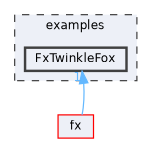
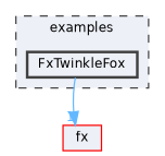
  digraph {
    compound=true
    node [fillcolor="#edf0f7" fontname=Helvetica fontsize=10 shape=box]
    n1 [color=grey25 height=0.2 label=FxTwinkleFox style="filled,bold" width=0.4]
    n2 [color=red height=0.2 label=fx style=filled width=0.4]
    subgraph cluster_1 {
      bgcolor="#edf0f7"
      fontname=Helvetica
      fontsize=10
      label=examples
      pencolor=grey25
      style="filled,dashed"
      n1
    }
-   n2 -> n1 [color=steelblue1 fontcolor=steelblue1 fontname=Helvetica fontsize=10 headlabel=1 labeldistance=1.5 labelfontname=Helvetica labelfontsize=10]
+   n1 -> n2 [color=steelblue1 fontcolor=steelblue1 fontname=Helvetica fontsize=10 headlabel=1 labeldistance=1.5 labelfontname=Helvetica labelfontsize=10]
  }
